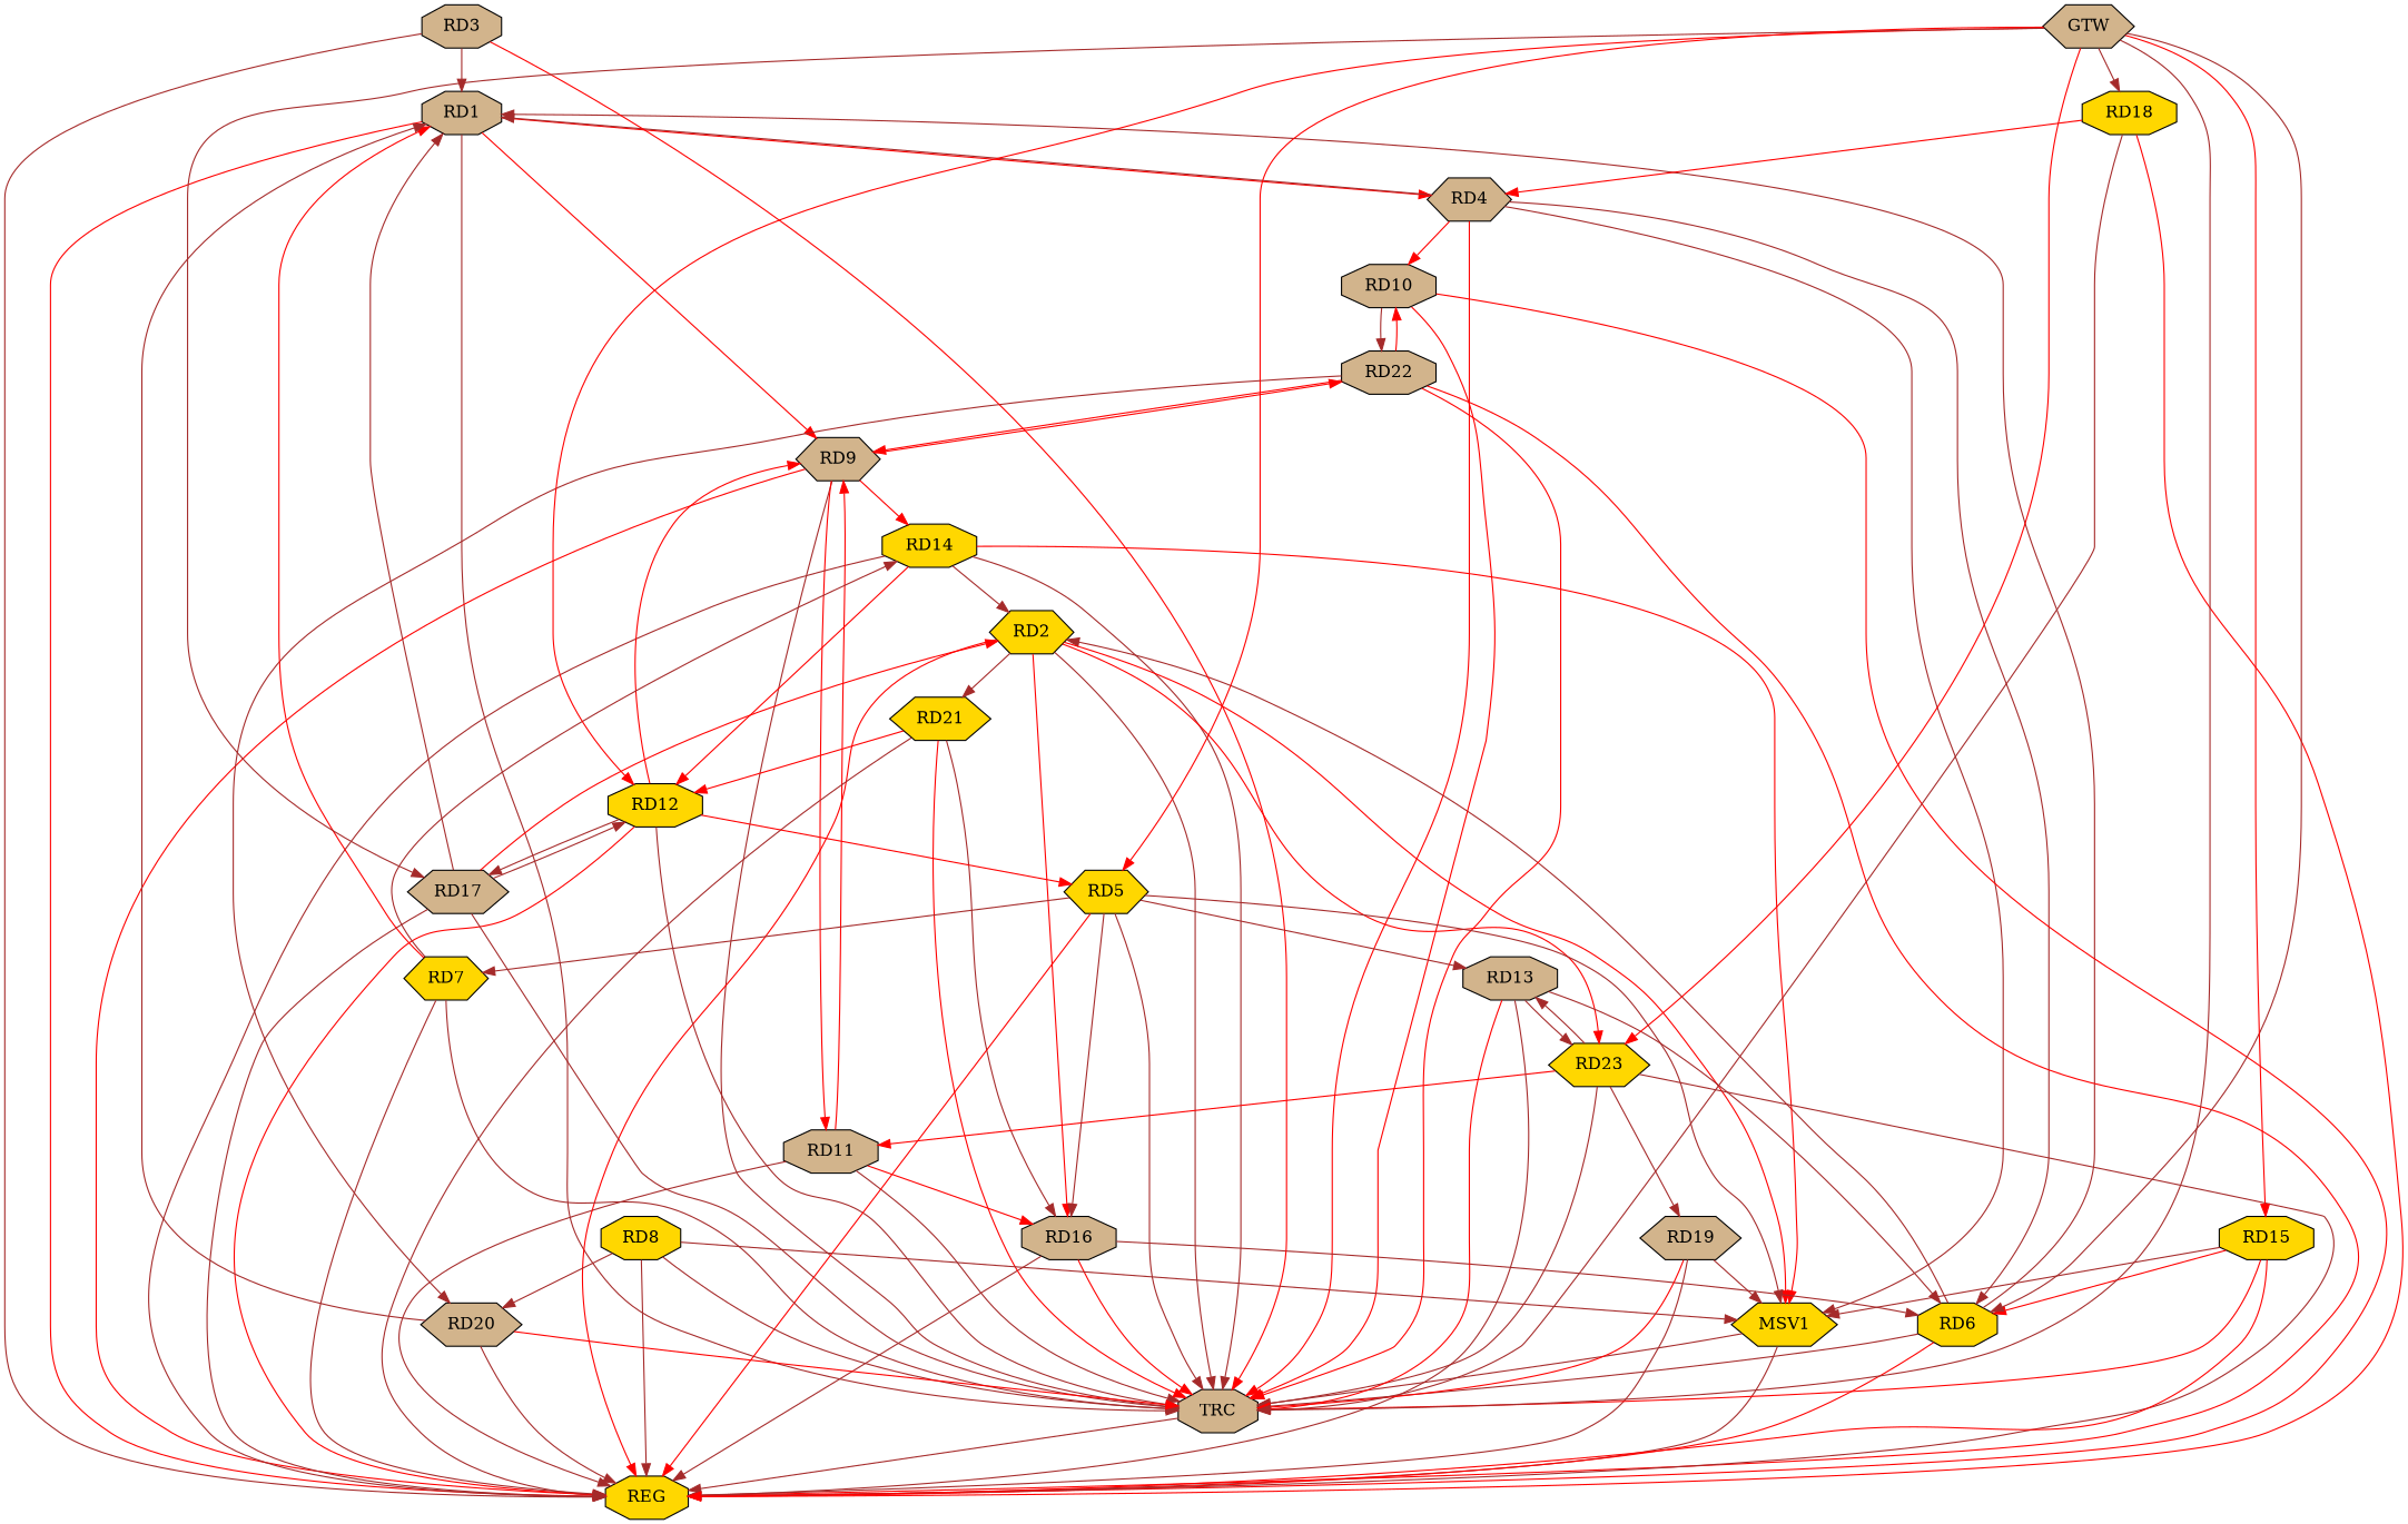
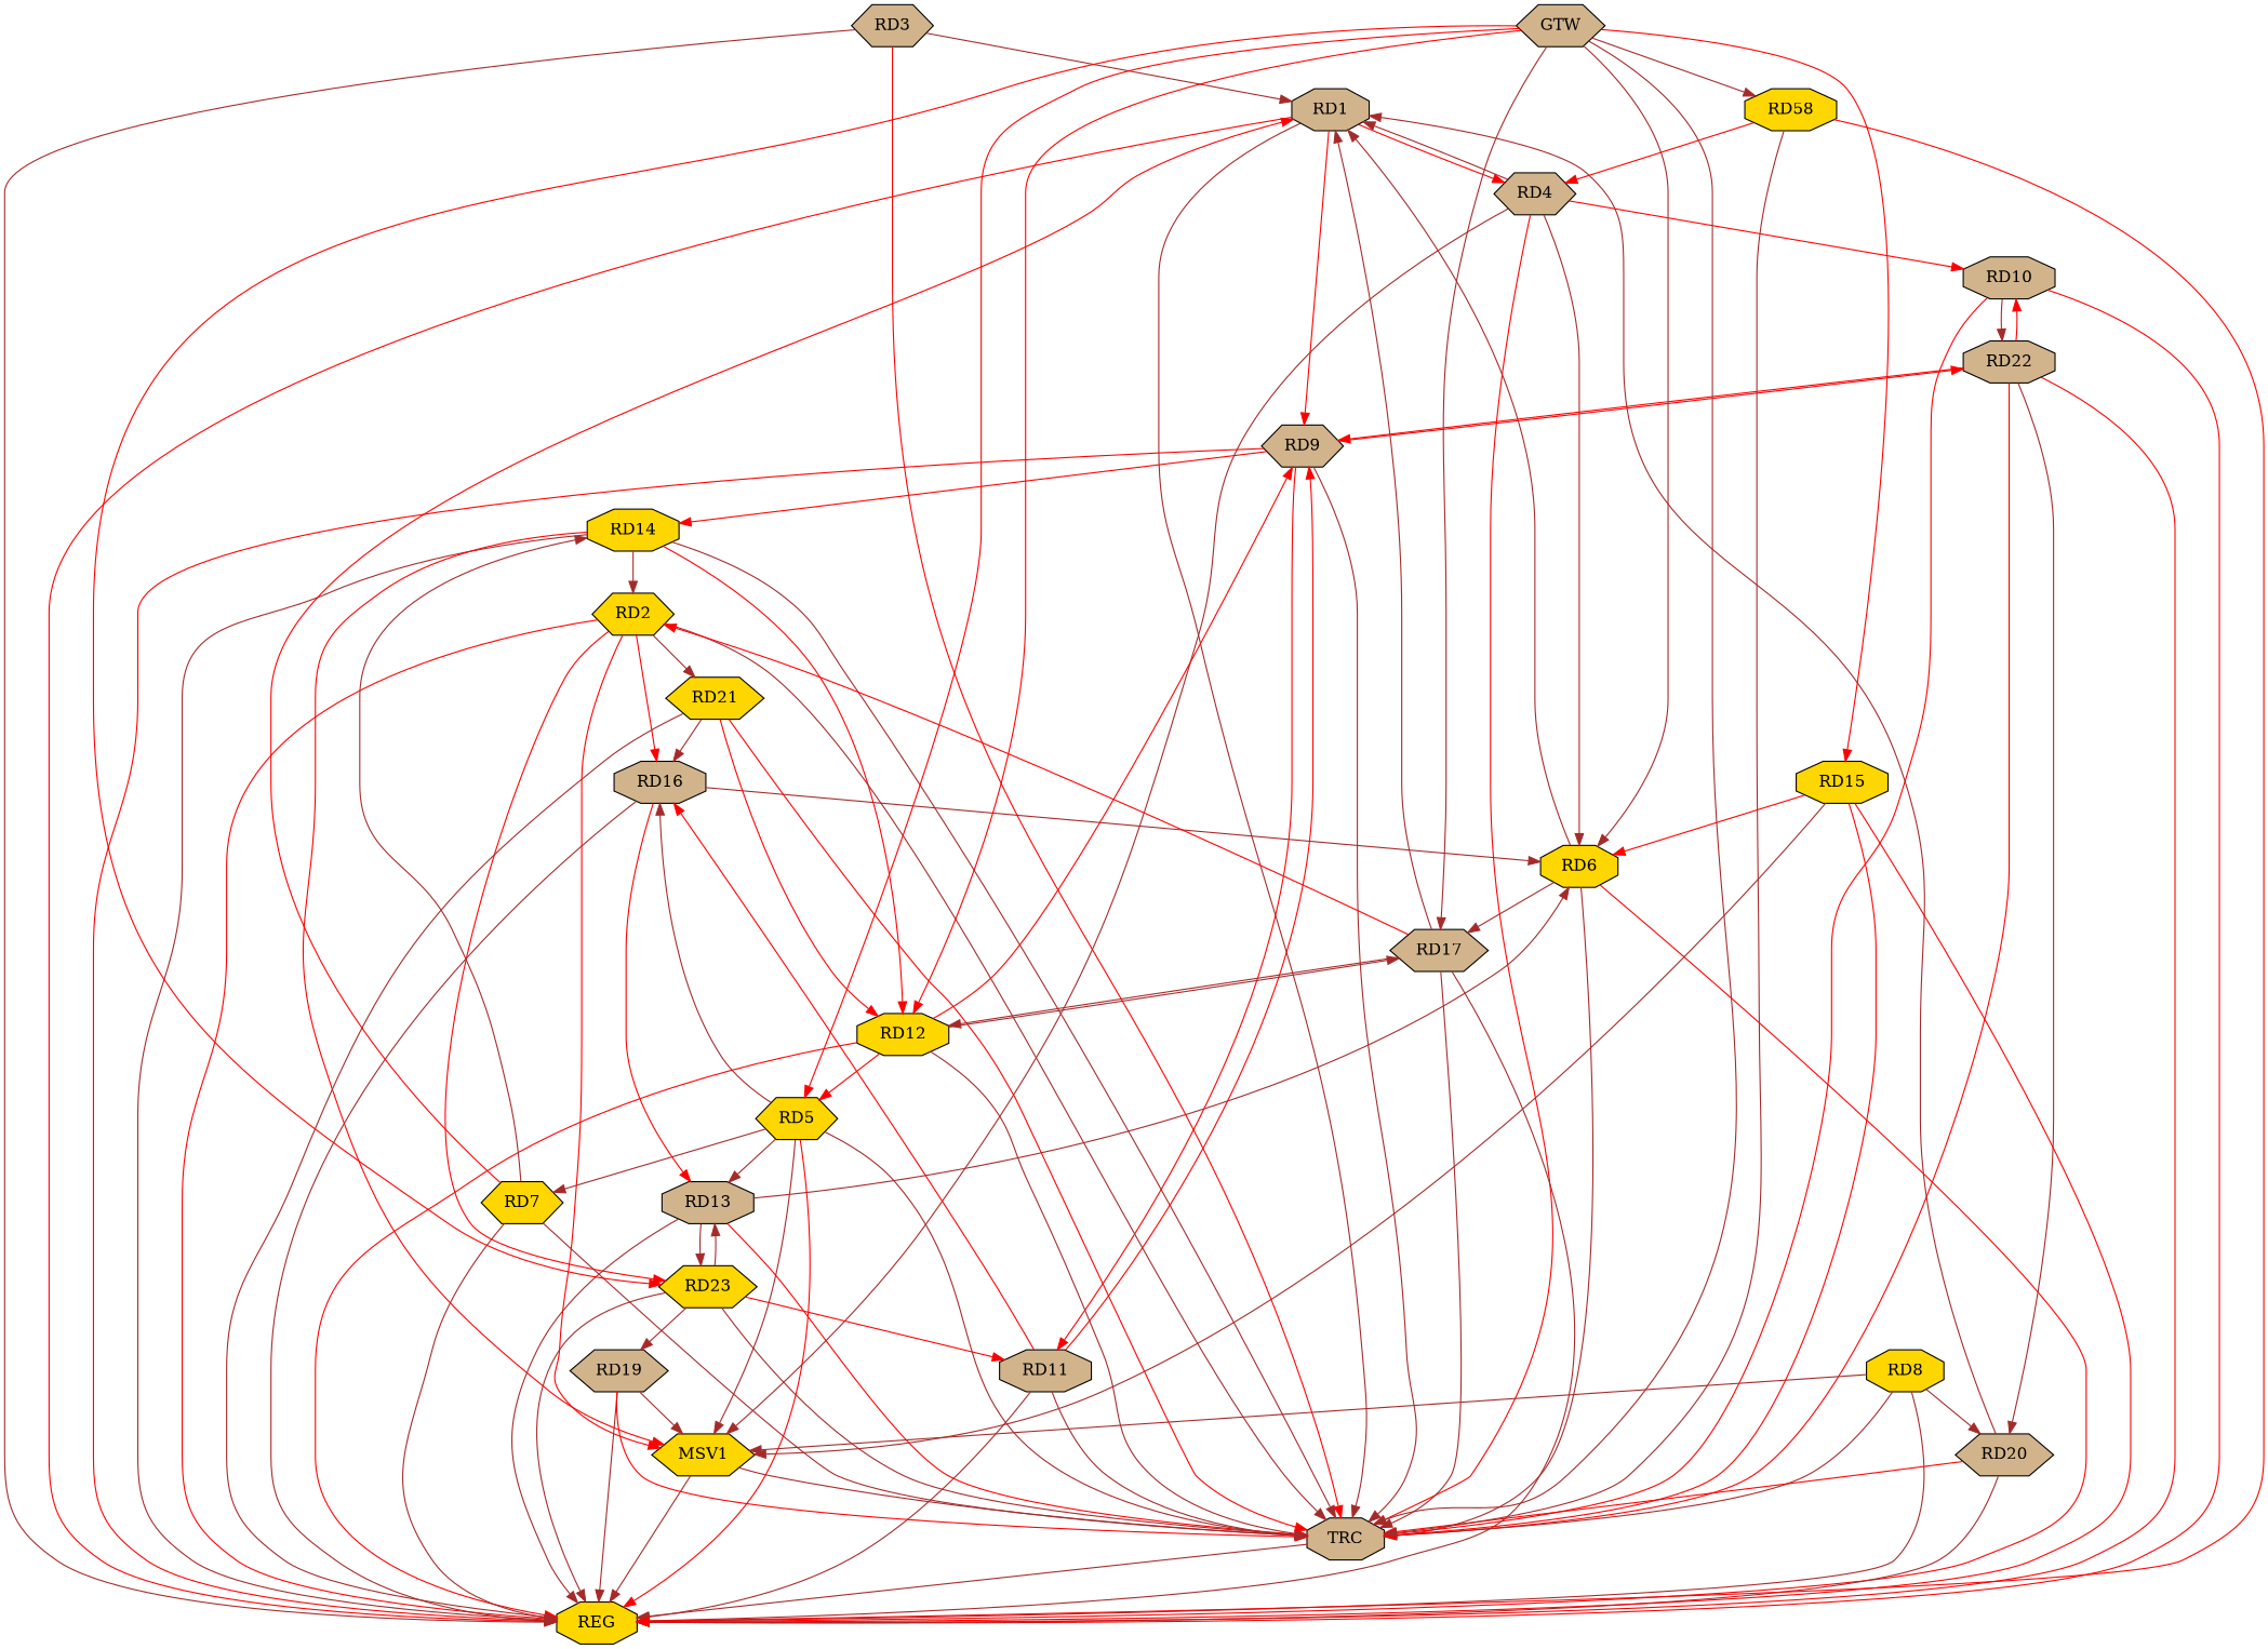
  strict digraph {
    fontname="DejaVu Serif"
    node [fillcolor=tan fontname="DejaVu Serif" shape=octagon style=filled]
    edge [color=brown fontname="DejaVu Serif"]
    n1 [label=RD1]
    n2 [label=RD4 shape=hexagon]
    n3 [label=RD9 shape=hexagon]
    n4 [fillcolor=gold label=REG]
    n5 [label=TRC]
    n6 [fillcolor=gold label=MSV1 shape=hexagon]
    n7 [fillcolor=gold label=RD6]
    n8 [label=RD10]
    n9 [fillcolor=gold label=RD14]
    n10 [label=RD11]
    n11 [label=RD22]
    n12 [fillcolor=gold label=RD2 shape=hexagon]
    n13 [label=RD16]
    n14 [fillcolor=gold label=RD21 shape=hexagon]
    n15 [fillcolor=gold label=RD23 shape=hexagon]
    n16 [fillcolor=gold label=RD12]
    n17 [label=RD13]
    n18 [label=RD19 shape=hexagon]
-   n19 [label=RD3]
+   n19 [label=RD3 shape=hexagon]
    n20 [label=RD17 shape=hexagon]
    n21 [fillcolor=gold label=RD5 shape=hexagon]
    n22 [fillcolor=gold label=RD7 shape=hexagon]
    n23 [fillcolor=gold label=RD8]
    n24 [label=RD20 shape=hexagon]
    n25 [fillcolor=gold label=RD15]
-   n26 [fillcolor=gold label=RD18]
+   n26 [fillcolor=gold label=RD58]
    n27 [label=GTW shape=hexagon]
    n1 -> n2 [color=red]
    n1 -> n3 [color=red]
    n1 -> n4 [color=red]
    n1 -> n5
    n2 -> n1
    n2 -> n5 [color=red]
    n2 -> n6
    n2 -> n7
    n2 -> n8 [color=red]
    n3 -> n4 [color=red]
    n3 -> n5
    n3 -> n9 [color=red]
    n3 -> n10 [color=red]
    n3 -> n11 [color=red]
    n5 -> n4
    n6 -> n4
    n6 -> n5
    n7 -> n1
    n7 -> n4 [color=red]
    n7 -> n5
-   n7 -> n12
+   n7 -> n20
    n8 -> n4 [color=red]
    n8 -> n5 [color=red]
    n8 -> n11
    n9 -> n4
    n9 -> n5
    n9 -> n6 [color=red]
    n9 -> n12
    n9 -> n16 [color=red]
    n10 -> n3 [color=red]
    n10 -> n4
    n10 -> n5
    n10 -> n13 [color=red]
    n11 -> n3 [color=red]
    n11 -> n4 [color=red]
    n11 -> n5 [color=red]
    n11 -> n8 [color=red]
    n11 -> n24
    n12 -> n4 [color=red]
    n12 -> n5
    n12 -> n6 [color=red]
    n12 -> n13 [color=red]
    n12 -> n14
    n12 -> n15 [color=red]
    n13 -> n4
-   n13 -> n5 [color=red]
+   n13 -> n17 [color=red]
    n13 -> n7
    n14 -> n4
    n14 -> n5 [color=red]
    n14 -> n13
    n14 -> n16 [color=red]
    n15 -> n4
    n15 -> n5
    n15 -> n10 [color=red]
    n15 -> n17
    n15 -> n18
    n16 -> n3 [color=red]
    n16 -> n4 [color=red]
    n16 -> n5
    n16 -> n20
    n16 -> n21 [color=red]
    n17 -> n4
    n17 -> n5 [color=red]
    n17 -> n7
    n17 -> n15
    n18 -> n4
    n18 -> n5 [color=red]
    n18 -> n6
    n19 -> n1
    n19 -> n4
    n19 -> n5 [color=red]
    n20 -> n1
    n20 -> n4
    n20 -> n5
    n20 -> n12 [color=red]
    n20 -> n16
    n21 -> n4 [color=red]
    n21 -> n5
    n21 -> n6
    n21 -> n13
    n21 -> n17
    n21 -> n22
    n22 -> n1 [color=red]
    n22 -> n4
    n22 -> n5
    n22 -> n9
    n23 -> n4
    n23 -> n5
    n23 -> n6
    n23 -> n24
    n24 -> n1
    n24 -> n4
    n24 -> n5 [color=red]
    n25 -> n4 [color=red]
    n25 -> n5 [color=red]
    n25 -> n6
    n25 -> n7 [color=red]
    n26 -> n2 [color=red]
    n26 -> n4 [color=red]
    n26 -> n5
    n27 -> n5
    n27 -> n7
    n27 -> n15 [color=red]
    n27 -> n16 [color=red]
    n27 -> n20
    n27 -> n21 [color=red]
    n27 -> n25 [color=red]
    n27 -> n26
  }
